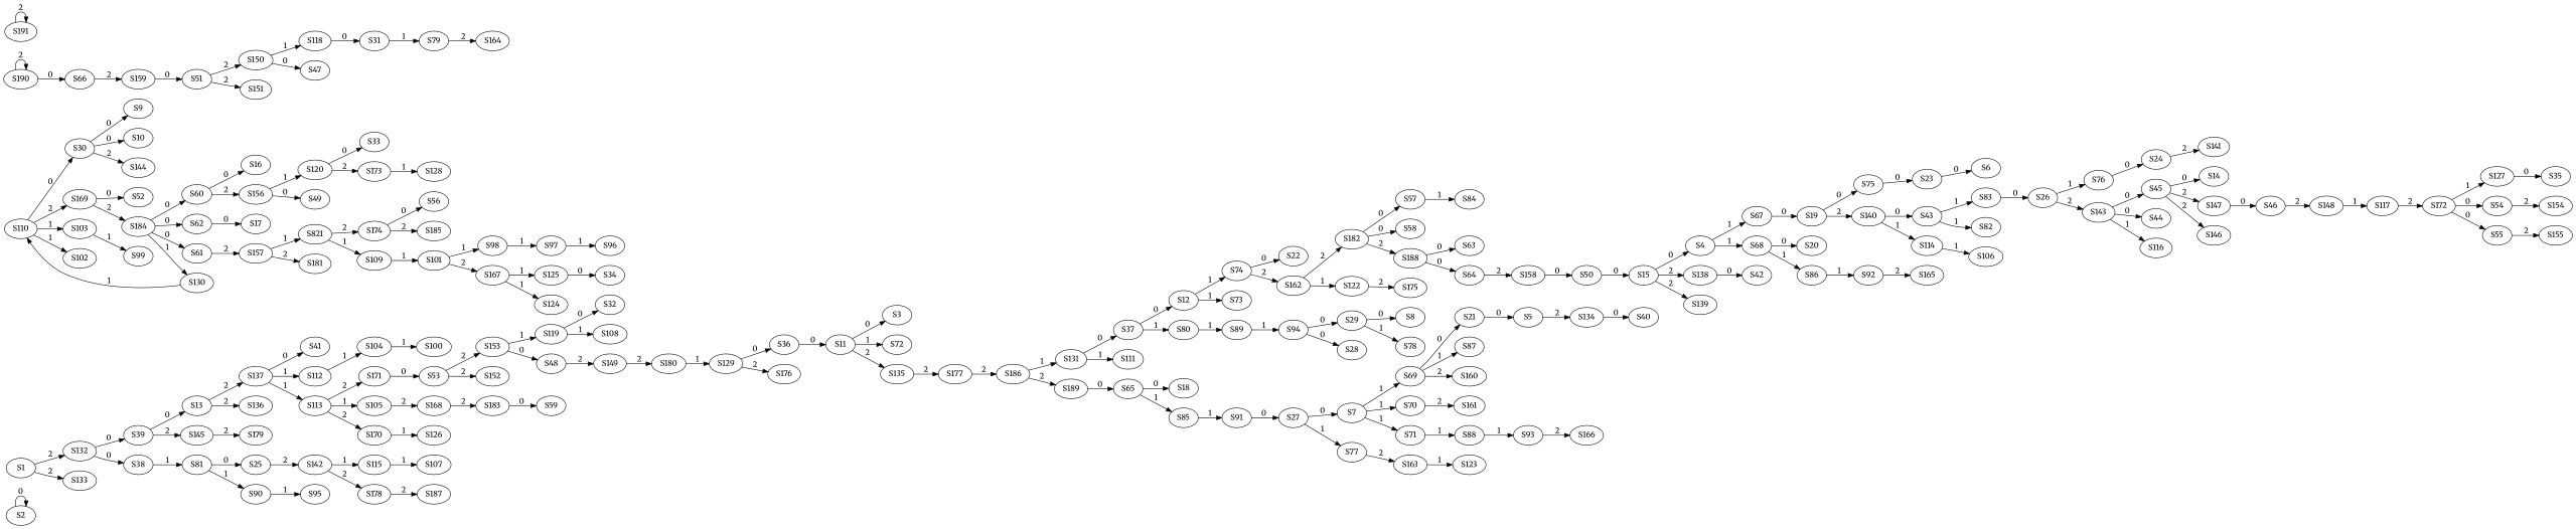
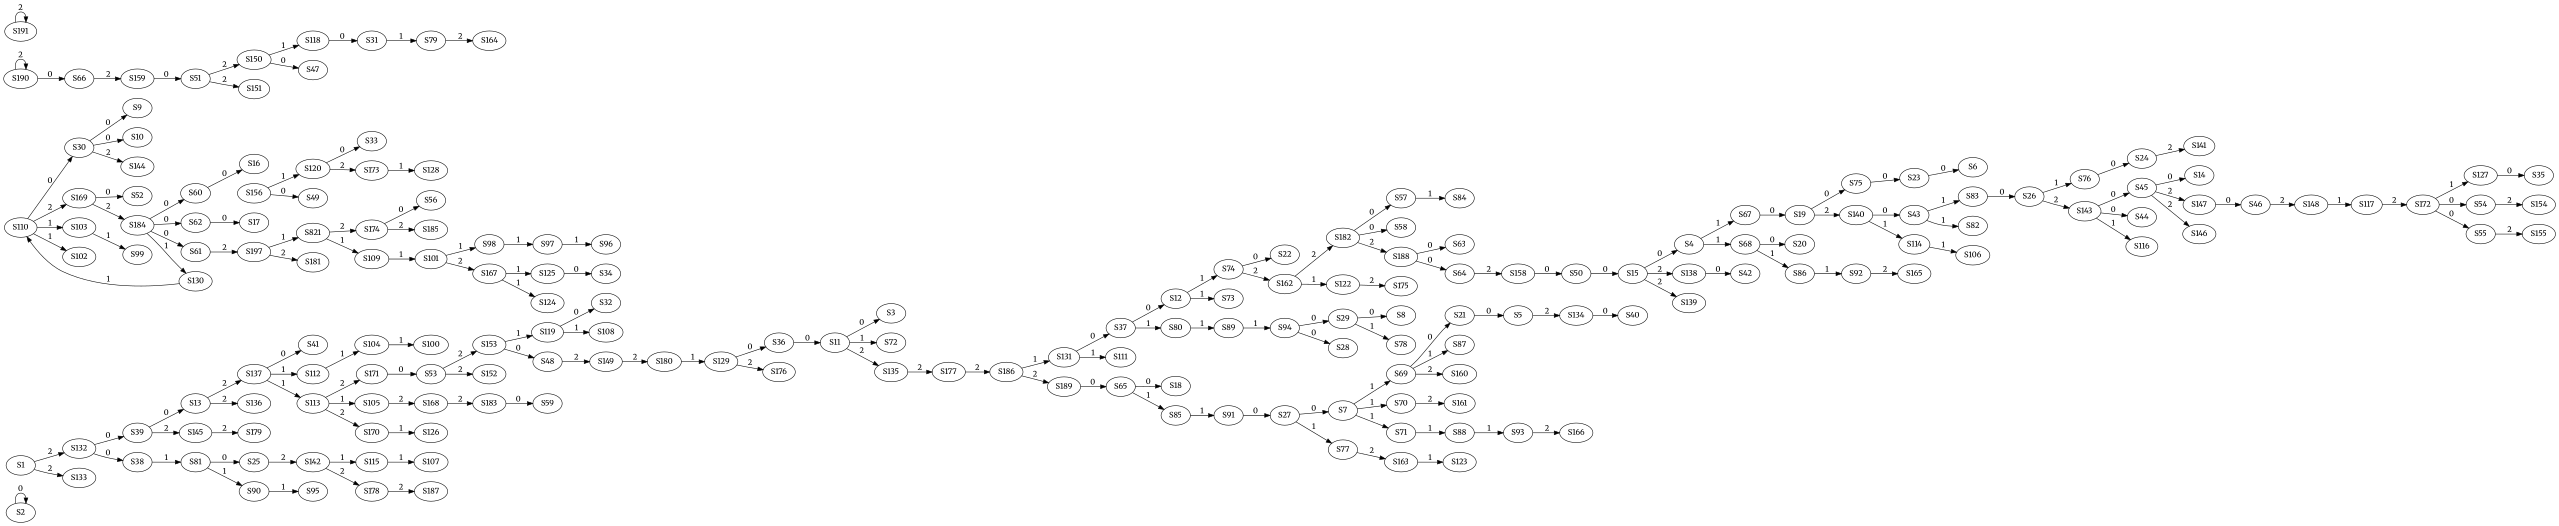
  strict digraph {
    fontname=Merriweather
    rankdir=LR
    node [fontname=Merriweather]
    edge [fontname=Merriweather]
    S2
    S11
    S3
    S72
    S135
    S177
    S15
    S4
    S138
    S139
    S67
    S68
    S42
    S19
    S20
    S86
    S21
    S5
    S134
    S40
    S23
    S6
    S27
    S7
    S77
    S69
    S70
    S71
    S163
    S87
    S160
    S161
    S88
    S29
    S8
    S78
    S30
    S9
    S10
    S144
    S36
    S37
    S12
    S80
    S74
    S73
    S89
    S22
    S162
    S39
    S13
    S145
    S137
    S136
    S179
    S41
    S112
    S113
    S45
    S14
    S147
    S146
    S46
    S50
    S60
    S16
    S156
    S120
    S49
    S62
    S17
    S65
    S18
    S85
    S91
    S75
    S140
    S43
    S114
    S92
    S182
    S122
    S76
    S24
    S141
    S81
    S25
    S90
    S142
    S95
    S115
    S178
    S83
    S26
    S143
    S44
    S116
    S94
    S28
    S110
    S169
    S103
    S102
    S52
    S184
    S99
    S118
    S31
    S79
    S164
    S119
    S32
    S108
    S33
    S173
    S128
    S125
    S34
    S127
    S35
    S129
    S176
    S131
    S111
    S132
    S38
    S104
    S171
    S105
    S170
    S82
    S106
    S148
    S117
    S150
    S47
    S153
    S48
    S149
    S180
    S158
    S159
    S51
    S151
    S61
    S130
    S53
    S152
    S172
    S54
    S55
    S154
    S155
    S174
    S56
    S185
    S57
    S58
    S188
    S84
    S63
    S64
    S183
    S59
-   S157
+   S157 [label=S197]
    n166 [label=S821]
    S181
    S189
    S190
    S66
    S93
    S123
    S165
    S166
    S97
    S96
    S98
    S101
    S167
    S124
    S100
    S109
    S168
    S126
    S107
    S187
    S175
    S186
    S1
    S133
    S191
    S2 -> S2 [label=0]
    S11 -> S3 [label=0]
    S11 -> S72 [label=1]
    S11 -> S135 [label=2]
    S135 -> S177 [label=2]
    S177 -> S186 [label=2]
    S15 -> S4 [label=0]
    S15 -> S138 [label=2]
    S15 -> S139 [label=2]
    S4 -> S67 [label=1]
    S4 -> S68 [label=1]
    S138 -> S42 [label=0]
    S67 -> S19 [label=0]
    S68 -> S20 [label=0]
    S68 -> S86 [label=1]
    S19 -> S75 [label=0]
    S19 -> S140 [label=2]
    S86 -> S92 [label=1]
    S21 -> S5 [label=0]
    S5 -> S134 [label=2]
    S134 -> S40 [label=0]
    S23 -> S6 [label=0]
    S27 -> S7 [label=0]
    S27 -> S77 [label=1]
    S7 -> S69 [label=1]
    S7 -> S70 [label=1]
    S7 -> S71 [label=1]
    S77 -> S163 [label=2]
    S69 -> S21 [label=0]
    S69 -> S87 [label=1]
    S69 -> S160 [label=2]
    S70 -> S161 [label=2]
    S71 -> S88 [label=1]
    S163 -> S123 [label=1]
    S88 -> S93 [label=1]
    S29 -> S8 [label=0]
    S29 -> S78 [label=1]
    S30 -> S9 [label=0]
    S30 -> S10 [label=0]
    S30 -> S144 [label=2]
    S36 -> S11 [label=0]
    S37 -> S12 [label=0]
    S37 -> S80 [label=1]
    S12 -> S74 [label=1]
    S12 -> S73 [label=1]
    S80 -> S89 [label=1]
    S74 -> S22 [label=0]
    S74 -> S162 [label=2]
    S89 -> S94 [label=1]
    S162 -> S182 [label=2]
    S162 -> S122 [label=1]
    S39 -> S13 [label=0]
    S39 -> S145 [label=2]
    S13 -> S137 [label=2]
    S13 -> S136 [label=2]
    S145 -> S179 [label=2]
    S137 -> S41 [label=0]
    S137 -> S112 [label=1]
    S137 -> S113 [label=1]
    S112 -> S104 [label=1]
    S113 -> S171 [label=2]
    S113 -> S105 [label=1]
    S113 -> S170 [label=2]
    S45 -> S14 [label=0]
    S45 -> S147 [label=2]
    S45 -> S146 [label=2]
    S147 -> S46 [label=0]
    S46 -> S148 [label=2]
    S50 -> S15 [label=0]
    S60 -> S16 [label=0]
-   S60 -> S156 [label=2]
    S156 -> S120 [label=1]
    S156 -> S49 [label=0]
    S120 -> S33 [label=0]
    S120 -> S173 [label=2]
    S62 -> S17 [label=0]
    S65 -> S18 [label=0]
    S65 -> S85 [label=1]
    S85 -> S91 [label=1]
    S91 -> S27 [label=0]
    S75 -> S23 [label=0]
    S140 -> S43 [label=0]
    S140 -> S114 [label=1]
    S43 -> S83 [label=1]
    S43 -> S82 [label=1]
    S114 -> S106 [label=1]
    S92 -> S165 [label=2]
    S182 -> S57 [label=0]
    S182 -> S58 [label=0]
    S182 -> S188 [label=2]
    S122 -> S175 [label=2]
    S76 -> S24 [label=0]
    S24 -> S141 [label=2]
    S81 -> S25 [label=0]
    S81 -> S90 [label=1]
    S25 -> S142 [label=2]
    S90 -> S95 [label=1]
    S142 -> S115 [label=1]
    S142 -> S178 [label=2]
    S115 -> S107 [label=1]
    S178 -> S187 [label=2]
    S83 -> S26 [label=0]
    S26 -> S76 [label=1]
    S26 -> S143 [label=2]
    S143 -> S45 [label=0]
    S143 -> S44 [label=0]
    S143 -> S116 [label=1]
    S94 -> S29 [label=0]
    S94 -> S28 [label=0]
    S110 -> S30 [label=0]
    S110 -> S169 [label=2]
    S110 -> S103 [label=1]
    S110 -> S102 [label=1]
    S169 -> S52 [label=0]
    S169 -> S184 [label=2]
    S103 -> S99 [label=1]
    S184 -> S60 [label=0]
    S184 -> S62 [label=0]
    S184 -> S61 [label=0]
    S184 -> S130 [label=1]
    S118 -> S31 [label=0]
    S31 -> S79 [label=1]
    S79 -> S164 [label=2]
    S119 -> S32 [label=0]
    S119 -> S108 [label=1]
    S173 -> S128 [label=1]
    S125 -> S34 [label=0]
    S127 -> S35 [label=0]
    S129 -> S36 [label=0]
    S129 -> S176 [label=2]
    S131 -> S37 [label=0]
    S131 -> S111 [label=1]
    S132 -> S39 [label=0]
    S132 -> S38 [label=0]
    S38 -> S81 [label=1]
    S104 -> S100 [label=1]
    S171 -> S53 [label=0]
    S105 -> S168 [label=2]
    S170 -> S126 [label=1]
    S148 -> S117 [label=1]
    S117 -> S172 [label=2]
    S150 -> S118 [label=1]
    S150 -> S47 [label=0]
    S153 -> S119 [label=1]
    S153 -> S48 [label=0]
    S48 -> S149 [label=2]
    S149 -> S180 [label=2]
    S180 -> S129 [label=1]
    S158 -> S50 [label=0]
    S159 -> S51 [label=0]
    S51 -> S150 [label=2]
    S51 -> S151 [label=2]
    S61 -> S157 [label=2]
    S130 -> S110 [label=1]
    S53 -> S153 [label=2]
    S53 -> S152 [label=2]
    S172 -> S127 [label=1]
    S172 -> S54 [label=0]
    S172 -> S55 [label=0]
    S54 -> S154 [label=2]
    S55 -> S155 [label=2]
    S174 -> S56 [label=0]
    S174 -> S185 [label=2]
    S57 -> S84 [label=1]
    S188 -> S63 [label=0]
    S188 -> S64 [label=0]
    S64 -> S158 [label=2]
    S183 -> S59 [label=0]
    S157 -> n166 [label=1]
    S157 -> S181 [label=2]
    n166 -> S174 [label=2]
    n166 -> S109 [label=1]
    S189 -> S65 [label=0]
    S190 -> S190 [label=2]
    S190 -> S66 [label=0]
    S66 -> S159 [label=2]
    S93 -> S166 [label=2]
    S97 -> S96 [label=1]
    S98 -> S97 [label=1]
    S101 -> S98 [label=1]
    S101 -> S167 [label=2]
    S167 -> S125 [label=1]
    S167 -> S124 [label=1]
    S109 -> S101 [label=1]
    S168 -> S183 [label=2]
    S186 -> S131 [label=1]
    S186 -> S189 [label=2]
    S1 -> S132 [label=2]
    S1 -> S133 [label=2]
    S191 -> S191 [label=2]
  }
